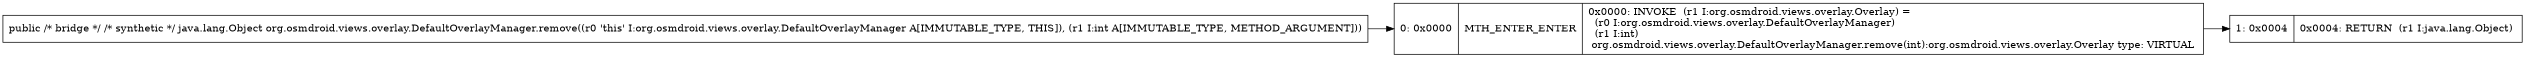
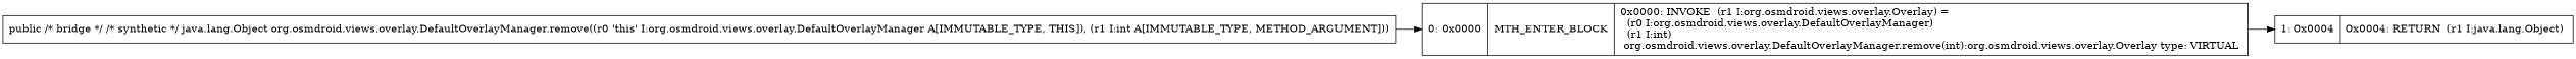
  digraph {
    rankdir=LR
    node [shape=record]
-   n1 [label="{0\:\ 0x0000|MTH_ENTER_ENTER\l|0x0000: INVOKE  (r1 I:org.osmdroid.views.overlay.Overlay) = \l  (r0 I:org.osmdroid.views.overlay.DefaultOverlayManager)\l  (r1 I:int)\l org.osmdroid.views.overlay.DefaultOverlayManager.remove(int):org.osmdroid.views.overlay.Overlay type: VIRTUAL \l}"]
+   n1 [label="{0\:\ 0x0000|MTH_ENTER_BLOCK\l|0x0000: INVOKE  (r1 I:org.osmdroid.views.overlay.Overlay) = \l  (r0 I:org.osmdroid.views.overlay.DefaultOverlayManager)\l  (r1 I:int)\l org.osmdroid.views.overlay.DefaultOverlayManager.remove(int):org.osmdroid.views.overlay.Overlay type: VIRTUAL \l}"]
    n2 [label="{1\:\ 0x0004|0x0004: RETURN  (r1 I:java.lang.Object) \l}"]
    n3 [label="{public \/* bridge *\/ \/* synthetic *\/ java.lang.Object org.osmdroid.views.overlay.DefaultOverlayManager.remove((r0 'this' I:org.osmdroid.views.overlay.DefaultOverlayManager A[IMMUTABLE_TYPE, THIS]), (r1 I:int A[IMMUTABLE_TYPE, METHOD_ARGUMENT])) }"]
    n1 -> n2
    n3 -> n1
  }
